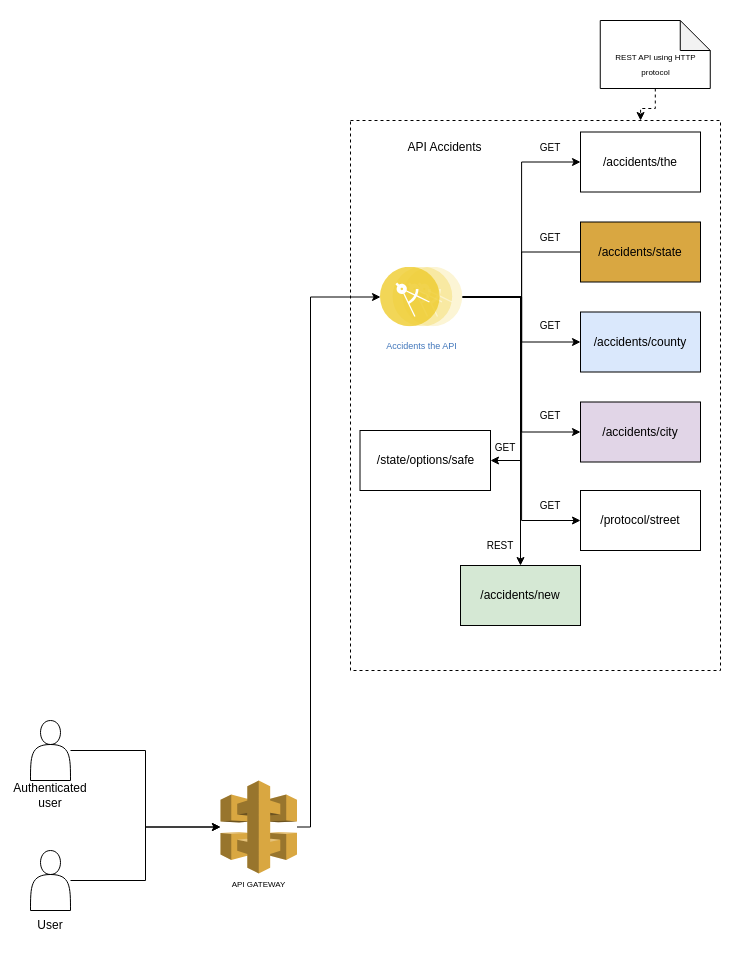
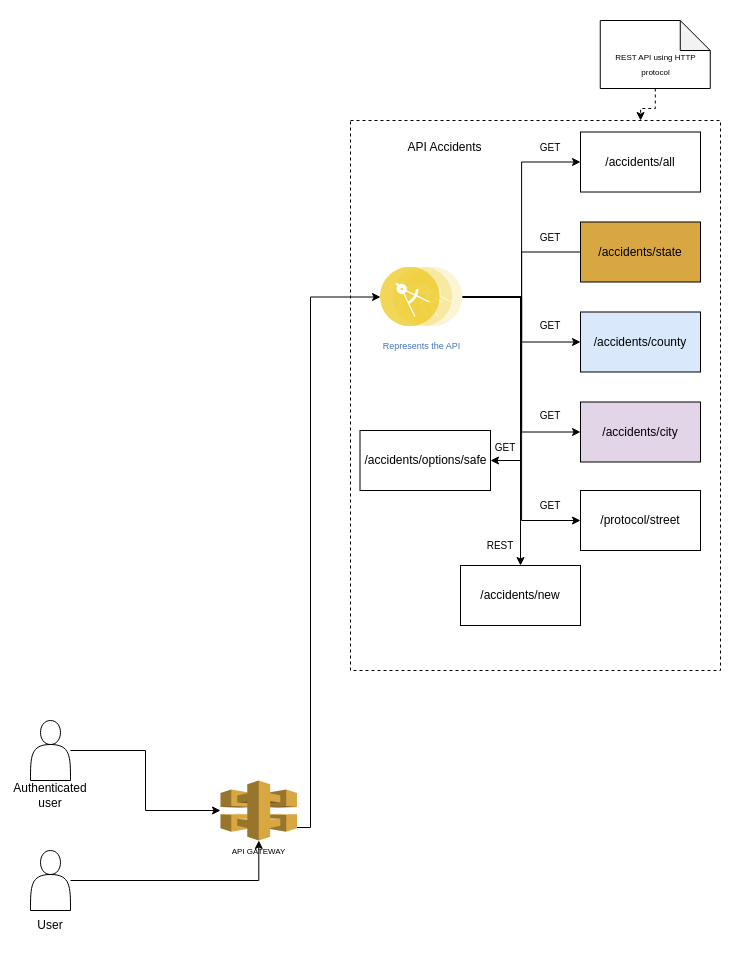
  <mxCell id="0" />
  <mxCell id="1" parent="0" />
  <mxCell id="2" style="edgeStyle=orthogonalEdgeStyle;rounded=0;orthogonalLoop=1;jettySize=auto;html=1;" edge="1" parent="1" source="3" target="4"><mxGeometry relative="1" as="geometry" /></mxCell>
  <mxCell id="3" value="" style="shape=actor;whiteSpace=wrap;html=1;" vertex="1" parent="1"><mxGeometry x="30" y="720" width="40" height="60" as="geometry" /></mxCell>
- <mxCell id="4" value="API GATEWAY" style="outlineConnect=0;dashed=0;verticalLabelPosition=bottom;verticalAlign=top;align=center;html=1;shape=mxgraph.aws3.api_gateway;fillColor=#D9A741;gradientColor=none;fontSize=8;" vertex="1" parent="1"><mxGeometry x="220" y="780" width="76.5" height="93" as="geometry" /></mxCell>
+ <mxCell id="4" value="API GATEWAY" style="outlineConnect=0;dashed=0;verticalLabelPosition=bottom;verticalAlign=top;align=center;html=1;shape=mxgraph.aws3.api_gateway;fillColor=#D9A741;gradientColor=none;fontSize=8;" vertex="1" parent="1"><mxGeometry x="220" y="780" width="76.5" height="60" as="geometry" /></mxCell>
  <mxCell id="5" style="edgeStyle=orthogonalEdgeStyle;rounded=0;orthogonalLoop=1;jettySize=auto;html=1;entryX=0;entryY=0.5;entryDx=0;entryDy=0;" edge="1" parent="1" source="4" target="14"><mxGeometry relative="1" as="geometry"><mxPoint x="363" y="296.5" as="targetPoint" /><Array as="points"><mxPoint x="310" y="827" /><mxPoint x="310" y="297" /></Array></mxGeometry></mxCell>
  <mxCell id="6" style="edgeStyle=orthogonalEdgeStyle;rounded=0;orthogonalLoop=1;jettySize=auto;html=1;entryX=0;entryY=0.5;entryDx=0;entryDy=0;endArrow=none;" edge="1" parent="1" source="14" target="18"><mxGeometry relative="1" as="geometry" /></mxCell>
  <mxCell id="7" value="" style="rounded=0;whiteSpace=wrap;html=1;dashed=1;fillColor=none;" vertex="1" parent="1"><mxGeometry x="350" y="120" width="370" height="550" as="geometry" /></mxCell>
  <mxCell id="8" style="edgeStyle=orthogonalEdgeStyle;rounded=0;orthogonalLoop=1;jettySize=auto;html=1;entryX=0;entryY=0.5;entryDx=0;entryDy=0;" edge="1" parent="1" source="14" target="15"><mxGeometry relative="1" as="geometry" /></mxCell>
  <mxCell id="9" style="edgeStyle=orthogonalEdgeStyle;rounded=0;orthogonalLoop=1;jettySize=auto;html=1;entryX=0;entryY=0.5;entryDx=0;entryDy=0;" edge="1" parent="1" source="14" target="17"><mxGeometry relative="1" as="geometry" /></mxCell>
  <mxCell id="10" style="edgeStyle=orthogonalEdgeStyle;rounded=0;orthogonalLoop=1;jettySize=auto;html=1;entryX=0;entryY=0.5;entryDx=0;entryDy=0;" edge="1" parent="1" source="14" target="16"><mxGeometry relative="1" as="geometry" /></mxCell>
  <mxCell id="11" style="edgeStyle=orthogonalEdgeStyle;rounded=0;orthogonalLoop=1;jettySize=auto;html=1;entryX=0;entryY=0.5;entryDx=0;entryDy=0;" edge="1" parent="1" source="14" target="20"><mxGeometry relative="1" as="geometry" /></mxCell>
  <mxCell id="12" style="edgeStyle=orthogonalEdgeStyle;rounded=0;orthogonalLoop=1;jettySize=auto;html=1;" edge="1" parent="1" source="14" target="21"><mxGeometry relative="1" as="geometry"><Array as="points"><mxPoint x="520" y="297" /></Array></mxGeometry></mxCell>
  <mxCell id="13" style="edgeStyle=orthogonalEdgeStyle;rounded=0;orthogonalLoop=1;jettySize=auto;html=1;entryX=1;entryY=0.5;entryDx=0;entryDy=0;" edge="1" parent="1" source="14" target="22"><mxGeometry relative="1" as="geometry"><Array as="points"><mxPoint x="520" y="297" /><mxPoint x="520" y="460" /></Array></mxGeometry></mxCell>
- <mxCell id="14" value="&lt;p style=&quot;text-align: justify; line-height: 0%; font-size: 9px;&quot;&gt;Accidents the API&lt;/p&gt;" style="image;aspect=fixed;perimeter=ellipsePerimeter;html=1;align=center;shadow=0;dashed=0;fontColor=#4277BB;labelBackgroundColor=default;fontSize=12;spacingTop=3;image=img/lib/ibm/applications/microservice.svg;" vertex="1" parent="1"><mxGeometry x="380" y="266.5" width="82.2" height="60" as="geometry" /></mxCell>
- <mxCell id="15" value="/accidents/the" style="rounded=0;whiteSpace=wrap;html=1;fontSize=12;" vertex="1" parent="1"><mxGeometry x="580" y="131.5" width="120" height="60" as="geometry" /></mxCell>
+ <mxCell id="14" value="&lt;p style=&quot;text-align: justify; line-height: 0%; font-size: 9px;&quot;&gt;Represents the API&lt;/p&gt;" style="image;aspect=fixed;perimeter=ellipsePerimeter;html=1;align=center;shadow=0;dashed=0;fontColor=#4277BB;labelBackgroundColor=default;fontSize=12;spacingTop=3;image=img/lib/ibm/applications/microservice.svg;" vertex="1" parent="1"><mxGeometry x="380" y="266.5" width="82.2" height="60" as="geometry" /></mxCell>
+ <mxCell id="15" value="/accidents/all" style="rounded=0;whiteSpace=wrap;html=1;fontSize=12;" vertex="1" parent="1"><mxGeometry x="580" y="131.5" width="120" height="60" as="geometry" /></mxCell>
  <mxCell id="16" value="/accidents/city" style="rounded=0;whiteSpace=wrap;html=1;fontSize=12;fillColor=#e1d5e7;" vertex="1" parent="1"><mxGeometry x="580" y="401.5" width="120" height="60" as="geometry" /></mxCell>
  <mxCell id="17" value="/accidents/county" style="rounded=0;whiteSpace=wrap;html=1;fontSize=12;fillColor=#dae8fc;" vertex="1" parent="1"><mxGeometry x="580" y="311.5" width="120" height="60" as="geometry" /></mxCell>
  <mxCell id="18" value="/accidents/state" style="rounded=0;whiteSpace=wrap;html=1;fontSize=12;fillColor=#d9a741;" vertex="1" parent="1"><mxGeometry x="580" y="221.5" width="120" height="60" as="geometry" /></mxCell>
  <mxCell id="19" value="API Accidents" style="text;html=1;align=center;verticalAlign=middle;whiteSpace=wrap;rounded=0;" vertex="1" parent="1"><mxGeometry x="405" y="131.5" width="79" height="30" as="geometry" /></mxCell>
  <mxCell id="20" value="/protocol/street" style="rounded=0;whiteSpace=wrap;html=1;fontSize=12;" vertex="1" parent="1"><mxGeometry x="580" y="490" width="120" height="60" as="geometry" /></mxCell>
- <mxCell id="21" value="/accidents/new" style="rounded=0;whiteSpace=wrap;html=1;fontSize=12;fillColor=#d5e8d4;" vertex="1" parent="1"><mxGeometry x="460" y="565" width="120" height="60" as="geometry" /></mxCell>
- <mxCell id="22" value="/state/options/safe" style="rounded=0;whiteSpace=wrap;html=1;fontSize=12;" vertex="1" parent="1"><mxGeometry x="359.5" y="430" width="130.5" height="60" as="geometry" /></mxCell>
+ <mxCell id="21" value="/accidents/new" style="rounded=0;whiteSpace=wrap;html=1;fontSize=12;" vertex="1" parent="1"><mxGeometry x="460" y="565" width="120" height="60" as="geometry" /></mxCell>
+ <mxCell id="22" value="/accidents/options/safe" style="rounded=0;whiteSpace=wrap;html=1;fontSize=12;" vertex="1" parent="1"><mxGeometry x="359.5" y="430" width="130.5" height="60" as="geometry" /></mxCell>
  <mxCell id="23" value="GET" style="text;html=1;align=center;verticalAlign=middle;whiteSpace=wrap;rounded=0;fontSize=10;" vertex="1" parent="1"><mxGeometry x="520" y="310" width="60" height="30" as="geometry" /></mxCell>
  <mxCell id="24" value="GET" style="text;html=1;align=center;verticalAlign=middle;whiteSpace=wrap;rounded=0;fontSize=10;" vertex="1" parent="1"><mxGeometry x="520" y="131.5" width="60" height="30" as="geometry" /></mxCell>
  <mxCell id="25" value="GET" style="text;html=1;align=center;verticalAlign=middle;whiteSpace=wrap;rounded=0;fontSize=10;" vertex="1" parent="1"><mxGeometry x="520" y="221.5" width="60" height="30" as="geometry" /></mxCell>
  <mxCell id="26" value="GET" style="text;html=1;align=center;verticalAlign=middle;whiteSpace=wrap;rounded=0;fontSize=10;" vertex="1" parent="1"><mxGeometry x="520" y="490" width="60" height="30" as="geometry" /></mxCell>
  <mxCell id="27" value="GET" style="text;html=1;align=center;verticalAlign=middle;whiteSpace=wrap;rounded=0;fontSize=10;" vertex="1" parent="1"><mxGeometry x="520" y="400" width="60" height="30" as="geometry" /></mxCell>
  <mxCell id="28" value="GET" style="text;html=1;align=center;verticalAlign=middle;whiteSpace=wrap;rounded=0;fontSize=10;" vertex="1" parent="1"><mxGeometry x="480" y="431.5" width="50" height="30" as="geometry" /></mxCell>
  <mxCell id="29" value="REST" style="text;html=1;align=center;verticalAlign=middle;whiteSpace=wrap;rounded=0;fontSize=10;" vertex="1" parent="1"><mxGeometry x="470" y="530" width="60" height="30" as="geometry" /></mxCell>
  <mxCell id="30" value="&lt;font style=&quot;font-size: 8px;&quot;&gt;REST API using HTTP protocol&lt;/font&gt;" style="shape=note;whiteSpace=wrap;html=1;backgroundOutline=1;darkOpacity=0.05;spacing=13;spacingBottom=-17;spacingRight=-1;" vertex="1" parent="1"><mxGeometry x="599.75" y="20" width="110" height="68" as="geometry" /></mxCell>
  <mxCell id="31" style="edgeStyle=orthogonalEdgeStyle;rounded=0;orthogonalLoop=1;jettySize=auto;html=1;entryX=0.784;entryY=0;entryDx=0;entryDy=0;entryPerimeter=0;dashed=1;" edge="1" parent="1" source="30" target="7"><mxGeometry relative="1" as="geometry" /></mxCell>
  <mxCell id="32" style="edgeStyle=orthogonalEdgeStyle;rounded=0;orthogonalLoop=1;jettySize=auto;html=1;" edge="1" parent="1" source="33" target="4"><mxGeometry relative="1" as="geometry" /></mxCell>
  <mxCell id="33" value="" style="shape=actor;whiteSpace=wrap;html=1;" vertex="1" parent="1"><mxGeometry x="30" y="850" width="40" height="60" as="geometry" /></mxCell>
  <mxCell id="34" value="Authenticated user" style="text;html=1;align=center;verticalAlign=middle;whiteSpace=wrap;rounded=0;" vertex="1" parent="1"><mxGeometry x="20" y="780" width="60" height="30" as="geometry" /></mxCell>
  <mxCell id="35" value="User" style="text;html=1;align=center;verticalAlign=middle;whiteSpace=wrap;rounded=0;" vertex="1" parent="1"><mxGeometry x="20" y="910" width="60" height="30" as="geometry" /></mxCell>
